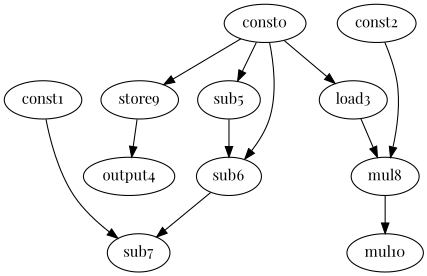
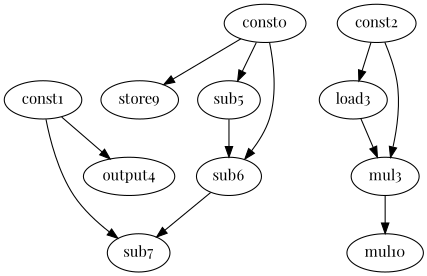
  digraph {
    fontname="Playfair Display"
    node [fontname="Playfair Display" opcode=sub]
    edge [fontname="Playfair Display" operand=0]
    sub5
    const0 [opcode=const]
    sub6
    store9 [opcode=store]
    sub7
    output4 [opcode=output]
    const1 [opcode=const]
    load3 [opcode=load]
    const2 [opcode=const]
-   mul8 [opcode=mul]
+   mul8 [opcode=mul label=mul3]
    n11 [label=mul10 opcode=output]
    sub5 -> sub6 [operand=1]
    const0 -> sub5
    const0 -> sub6
    const0 -> store9
    sub6 -> sub7 [operand=1]
    const1 -> sub7
-   store9 -> output4
+   const1 -> output4
    load3 -> mul8 [operand=1]
-   const0 -> load3
+   const2 -> load3
    const2 -> mul8
    mul8 -> n11
  }
